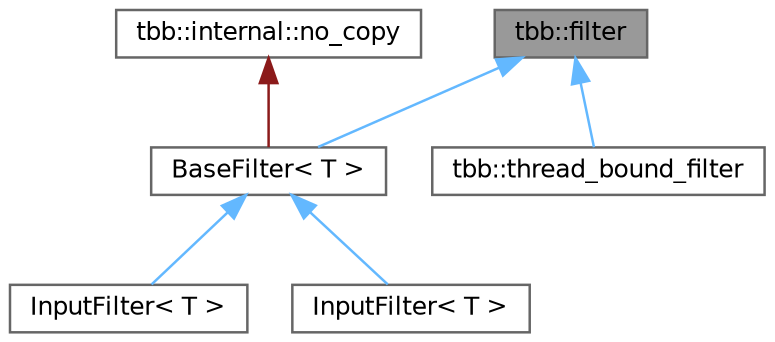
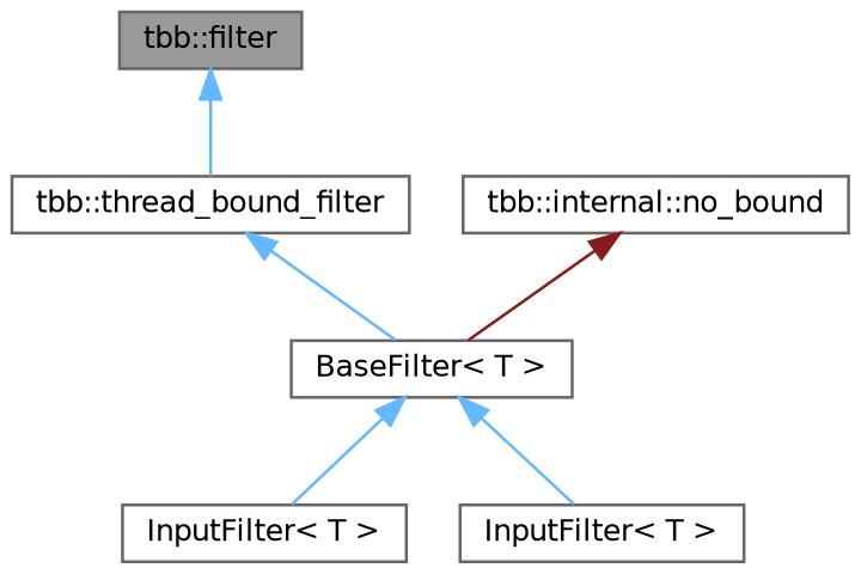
  digraph {
    node [color=gray40 fillcolor=white fontname=Helvetica fontsize=10 shape=box style=filled]
    edge [color=steelblue1 dir=back fontname=Helvetica fontsize=10 labelfontname=Helvetica labelfontsize=10 style=solid]
    n1 [fillcolor=grey60 fontcolor=black height=0.2 label="tbb::filter" width=0.4]
    n2 [height=0.2 label="BaseFilter\< T \>" width=0.4]
    n3 [height=0.2 label="tbb::thread_bound_filter" width=0.4]
    n4 [height=0.2 label="InputFilter\< T \>" width=0.4]
    n5 [height=0.2 label="InputFilter\< T \>" width=0.4]
-   n6 [height=0.2 label="tbb::internal::no_copy" width=0.4]
-   n1 -> n2
+   n6 [height=0.2 label="tbb::internal::no_bound" width=0.4]
+   n3 -> n2
    n1 -> n3
    n2 -> n4
    n2 -> n5
    n6 -> n2 [color=firebrick4]
  }
